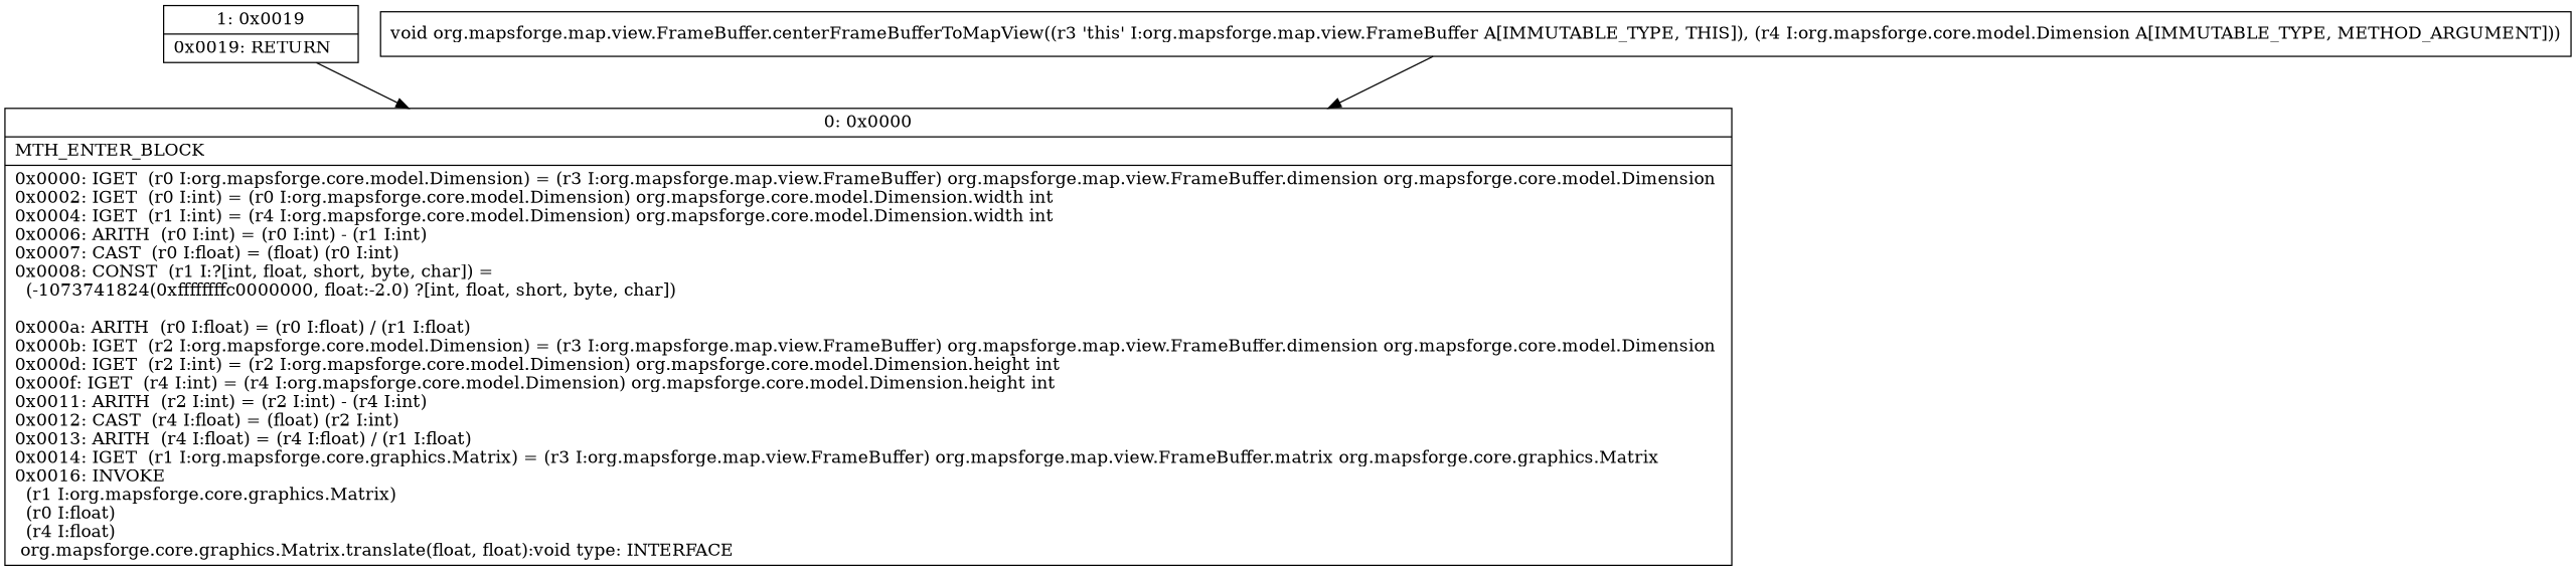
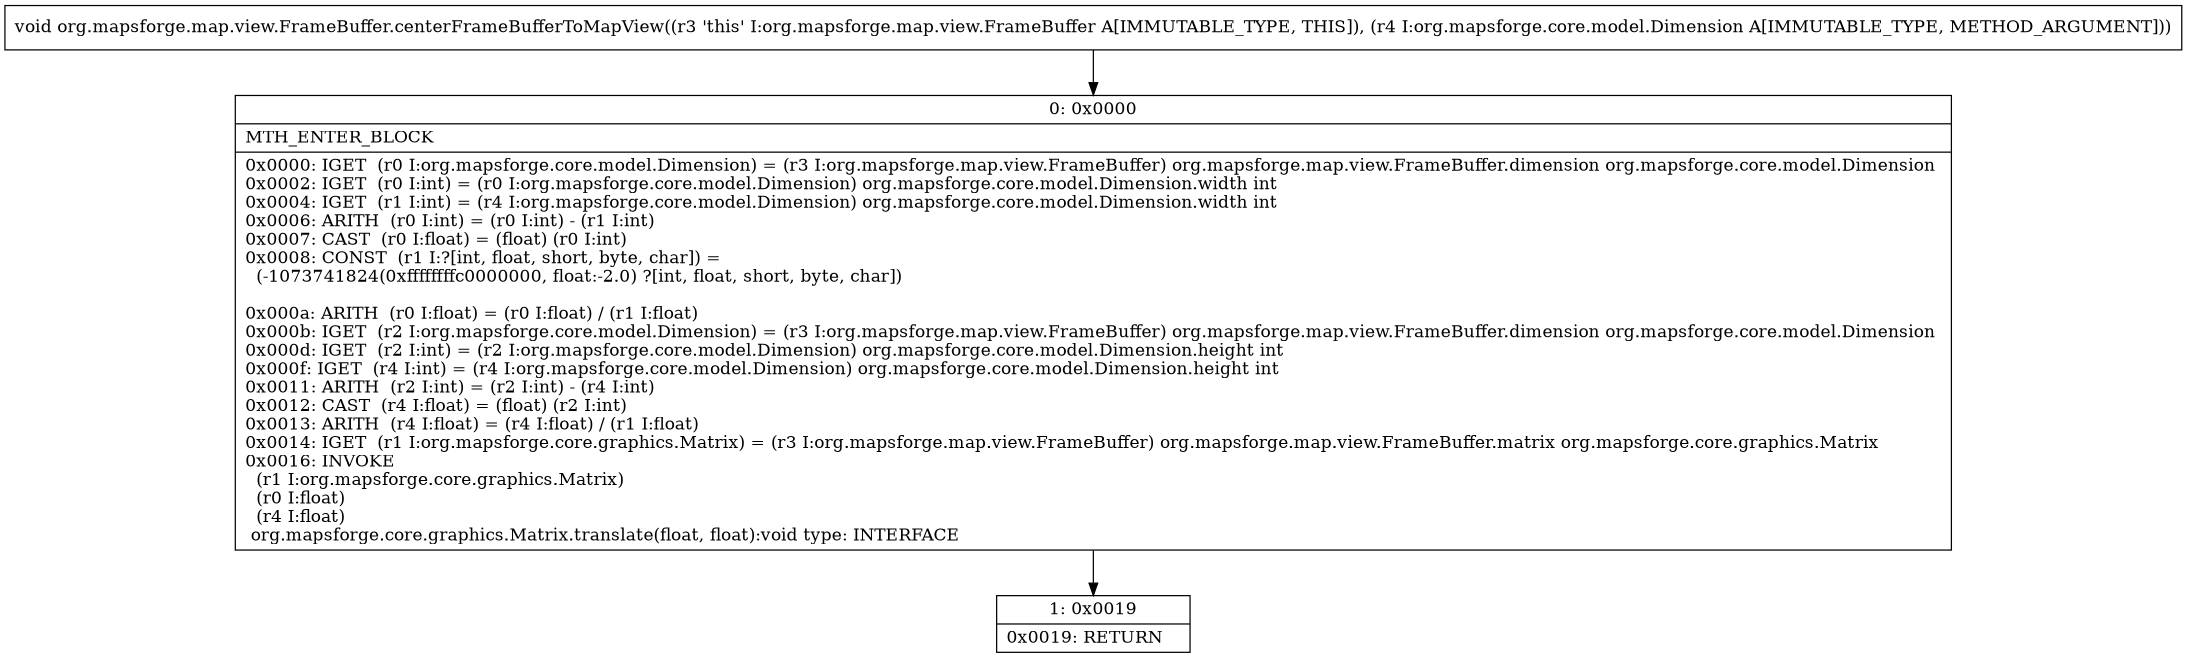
  digraph {
    node [shape=record]
    n1 [label="{0\:\ 0x0000|MTH_ENTER_BLOCK\l|0x0000: IGET  (r0 I:org.mapsforge.core.model.Dimension) = (r3 I:org.mapsforge.map.view.FrameBuffer) org.mapsforge.map.view.FrameBuffer.dimension org.mapsforge.core.model.Dimension \l0x0002: IGET  (r0 I:int) = (r0 I:org.mapsforge.core.model.Dimension) org.mapsforge.core.model.Dimension.width int \l0x0004: IGET  (r1 I:int) = (r4 I:org.mapsforge.core.model.Dimension) org.mapsforge.core.model.Dimension.width int \l0x0006: ARITH  (r0 I:int) = (r0 I:int) \- (r1 I:int) \l0x0007: CAST  (r0 I:float) = (float) (r0 I:int) \l0x0008: CONST  (r1 I:?[int, float, short, byte, char]) = \l  (\-1073741824(0xffffffffc0000000, float:\-2.0) ?[int, float, short, byte, char])\l \l0x000a: ARITH  (r0 I:float) = (r0 I:float) \/ (r1 I:float) \l0x000b: IGET  (r2 I:org.mapsforge.core.model.Dimension) = (r3 I:org.mapsforge.map.view.FrameBuffer) org.mapsforge.map.view.FrameBuffer.dimension org.mapsforge.core.model.Dimension \l0x000d: IGET  (r2 I:int) = (r2 I:org.mapsforge.core.model.Dimension) org.mapsforge.core.model.Dimension.height int \l0x000f: IGET  (r4 I:int) = (r4 I:org.mapsforge.core.model.Dimension) org.mapsforge.core.model.Dimension.height int \l0x0011: ARITH  (r2 I:int) = (r2 I:int) \- (r4 I:int) \l0x0012: CAST  (r4 I:float) = (float) (r2 I:int) \l0x0013: ARITH  (r4 I:float) = (r4 I:float) \/ (r1 I:float) \l0x0014: IGET  (r1 I:org.mapsforge.core.graphics.Matrix) = (r3 I:org.mapsforge.map.view.FrameBuffer) org.mapsforge.map.view.FrameBuffer.matrix org.mapsforge.core.graphics.Matrix \l0x0016: INVOKE  \l  (r1 I:org.mapsforge.core.graphics.Matrix)\l  (r0 I:float)\l  (r4 I:float)\l org.mapsforge.core.graphics.Matrix.translate(float, float):void type: INTERFACE \l}"]
    n2 [label="{1\:\ 0x0019|0x0019: RETURN   \l}"]
    n3 [label="{void org.mapsforge.map.view.FrameBuffer.centerFrameBufferToMapView((r3 'this' I:org.mapsforge.map.view.FrameBuffer A[IMMUTABLE_TYPE, THIS]), (r4 I:org.mapsforge.core.model.Dimension A[IMMUTABLE_TYPE, METHOD_ARGUMENT])) }"]
-   n2 -> n1
+   n1 -> n2
    n3 -> n1
  }
